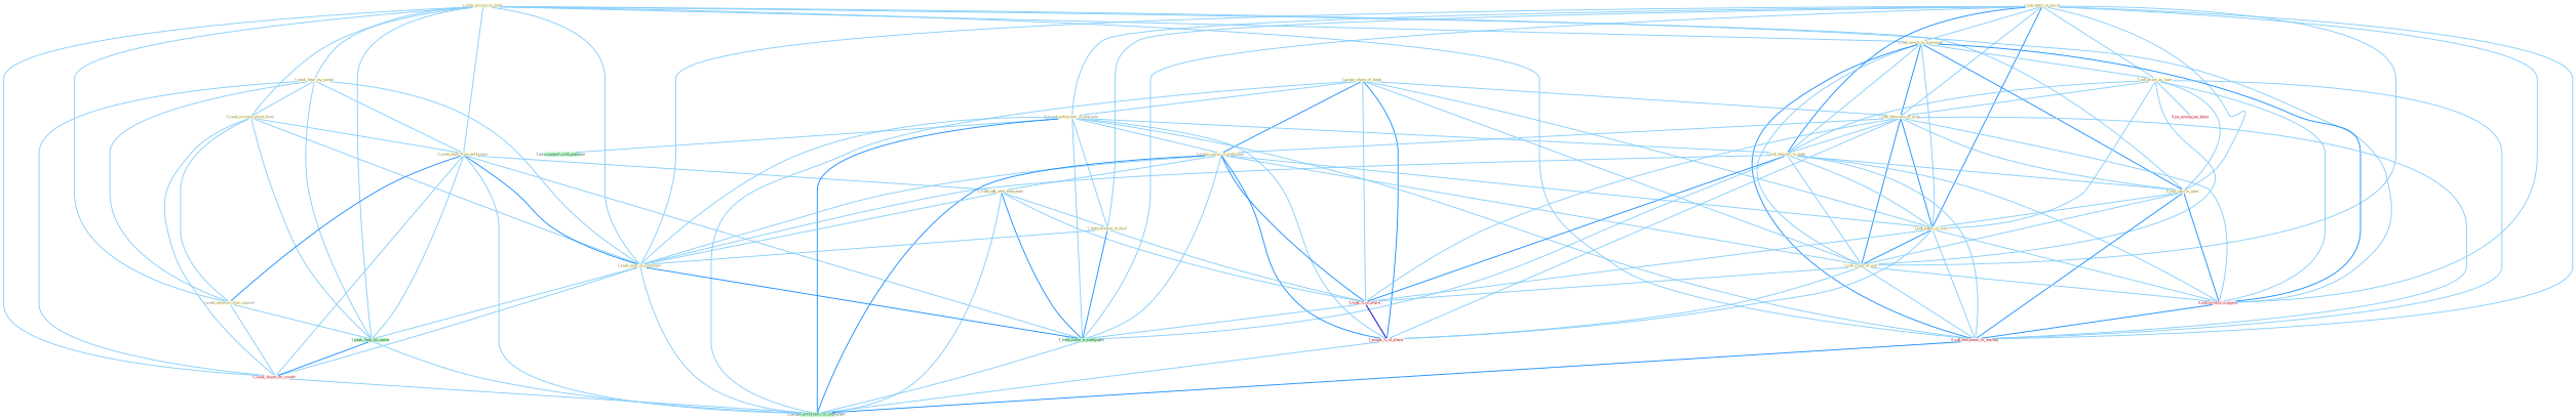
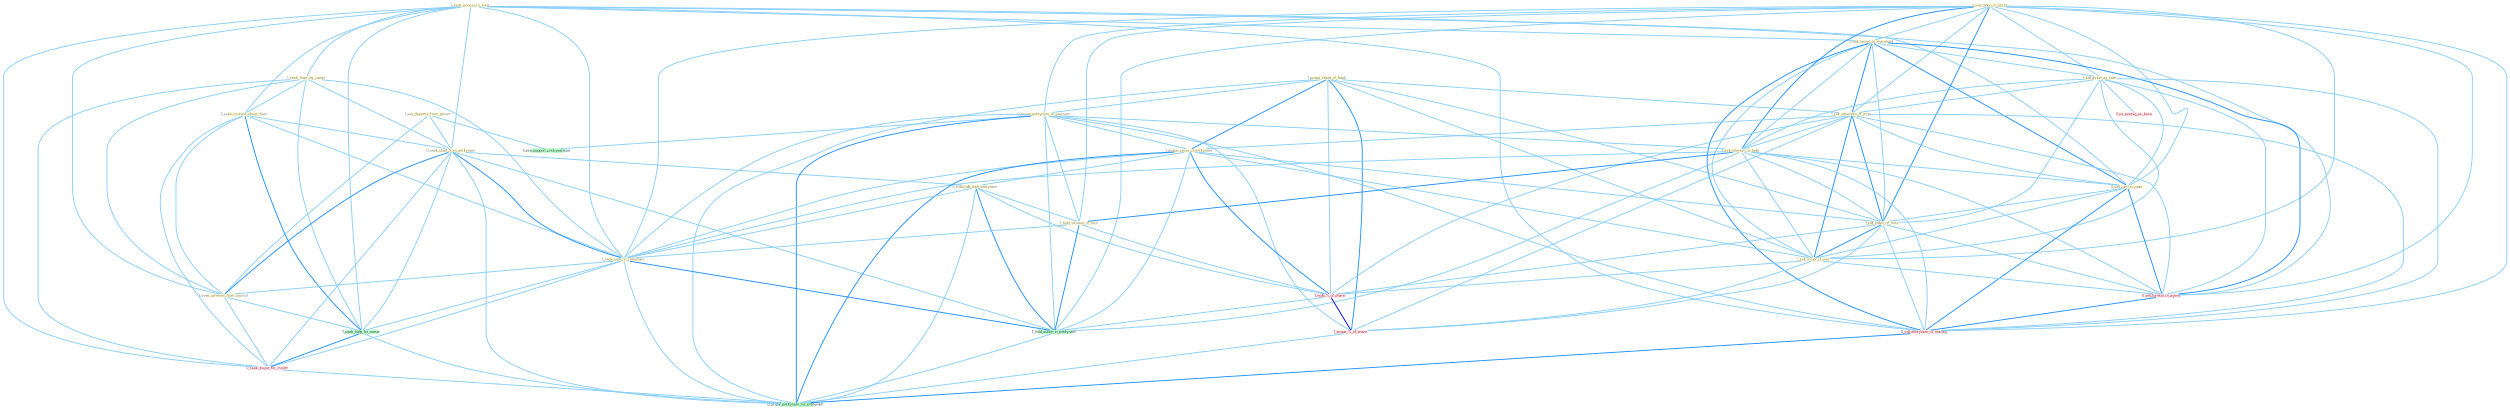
  graph {
    fontname=Inter
    node [color="#ffffe0" fixedsize=true fontcolor="#8b7d6b" fontname=Inter fontsize=4 shape=polygon style=filled]
    edge [color="#87cefa" fontname=Inter w=1]
+   "1_see_departur_from_govern " [height=.06 width=.5]
    "1_seek_access_to_kind " [height=.06 width=.5]
    n3 [height=.06 label="2_sell_billion_in_asset" width=.5]
    "1_seek_hear_by_panel " [height=.06 width=.5]
    "0_sell_invest_to_sharehold " [height=.06 width=.5]
    "1_acquir_share_of_bank " [height=.06 width=.5]
    "0_seek_counsel_about_them " [height=.06 width=.5]
    "0_seek_clarif_from_entitynam " [height=.06 width=.5]
    "1_sell_asset_as_loan " [height=.06 width=.5]
    "0_acquir_entitynam_in_yearnum " [height=.06 width=.5]
    "1_sell_othernum_of_strip " [height=.06 width=.5]
    "1_sell_interest_in_build " [height=.06 width=.5]
    "1_acquir_secur_of_entitynam " [height=.06 width=.5]
    "0_sell_cattl_to_oper " [height=.06 width=.5]
    "0_hold_talk_with_entitynam " [height=.06 width=.5]
    "1_sell_billion_of_note " [height=.06 width=.5]
    "1_sell_major_of_unit " [height=.06 width=.5]
    "1_hold_interest_in_facil " [height=.06 width=.5]
    "1_seek_seat_in_entitynam " [height=.06 width=.5]
    "1_seek_permiss_from_council " [height=.06 width=.5]
    "1_hold_%_of_share " [color="#fff0f5" fontcolor="#b22222" height=.06 width=.5]
    "0_seek_buyer_for_month " [color="#fff0f5" fontcolor="#b22222" height=.06 width=.5]
    "1_acquir_%_of_share " [color="#fff0f5" fontcolor="#b22222" height=.06 width=.5]
    "0_sell_furnitur_to_agenc " [color="#fff0f5" fontcolor="#b22222" height=.06 width=.5]
    "0_us_averag_as_base " [color="#fff0f5" fontcolor="#b22222" height=.06 width=.5]
    "0_sell_entitynam_to_manag " [color="#fff0f5" fontcolor="#b22222" height=.06 width=.5]
    "1_see_support_until_yearnum " [color="#BDFCC9" fontcolor="#2f4f4f" height=.06 width=.5]
    "1_seek_help_for_owner " [color="#BDFCC9" fontcolor="#2f4f4f" height=.06 width=.5]
    "1_hold_stake_in_entitynam " [color="#BDFCC9" fontcolor="#2f4f4f" height=.06 width=.5]
    "0_acquir_entitynam_for_entitynam " [color="#BDFCC9" fontcolor="#2f4f4f" height=.06 width=.5]
    subgraph sub_1 {
+     "1_see_departur_from_govern "
      "1_seek_access_to_kind "
      n3
      "1_seek_hear_by_panel "
      "0_sell_invest_to_sharehold "
      "1_acquir_share_of_bank "
      "0_seek_counsel_about_them "
      "0_seek_clarif_from_entitynam "
      "1_sell_asset_as_loan "
      "0_acquir_entitynam_in_yearnum "
      "1_sell_othernum_of_strip "
      "1_sell_interest_in_build "
      "1_acquir_secur_of_entitynam "
      "0_sell_cattl_to_oper "
      "0_hold_talk_with_entitynam "
      "1_sell_billion_of_note "
      "1_sell_major_of_unit "
      "1_hold_interest_in_facil "
      "1_seek_seat_in_entitynam "
      "1_seek_permiss_from_council "
    }
    subgraph sub_2 {
      "1_hold_%_of_share "
      "0_seek_buyer_for_month "
      "1_acquir_%_of_share "
      "0_sell_furnitur_to_agenc "
      "0_us_averag_as_base "
      "0_sell_entitynam_to_manag "
    }
+   "1_see_departur_from_govern " -- "0_seek_clarif_from_entitynam "
+   "1_see_departur_from_govern " -- "1_seek_permiss_from_council "
+   "1_see_departur_from_govern " -- "1_see_support_until_yearnum "
    "1_seek_access_to_kind " -- "1_seek_hear_by_panel "
    "1_seek_access_to_kind " -- "0_sell_invest_to_sharehold "
    "1_seek_access_to_kind " -- "0_seek_counsel_about_them "
    "1_seek_access_to_kind " -- "0_seek_clarif_from_entitynam "
    "1_seek_access_to_kind " -- "0_sell_cattl_to_oper "
    "1_seek_access_to_kind " -- "1_seek_seat_in_entitynam "
    "1_seek_access_to_kind " -- "1_seek_permiss_from_council "
    "1_seek_access_to_kind " -- "0_seek_buyer_for_month "
    "1_seek_access_to_kind " -- "0_sell_furnitur_to_agenc "
    "1_seek_access_to_kind " -- "0_sell_entitynam_to_manag "
    "1_seek_access_to_kind " -- "1_seek_help_for_owner "
    n3 -- "0_sell_invest_to_sharehold "
    n3 -- "1_sell_asset_as_loan "
    n3 -- "0_acquir_entitynam_in_yearnum "
    n3 -- "1_sell_othernum_of_strip "
    n3 -- "1_sell_interest_in_build " [color="#1e90ff" w=2]
    n3 -- "0_sell_cattl_to_oper "
    n3 -- "1_sell_billion_of_note " [color="#1e90ff" w=2]
    n3 -- "1_sell_major_of_unit "
    n3 -- "1_hold_interest_in_facil "
    n3 -- "1_seek_seat_in_entitynam "
    n3 -- "0_sell_furnitur_to_agenc "
    n3 -- "0_sell_entitynam_to_manag "
    n3 -- "1_hold_stake_in_entitynam "
    "1_seek_hear_by_panel " -- "0_seek_counsel_about_them "
    "1_seek_hear_by_panel " -- "0_seek_clarif_from_entitynam "
    "1_seek_hear_by_panel " -- "1_seek_seat_in_entitynam "
    "1_seek_hear_by_panel " -- "1_seek_permiss_from_council "
    "1_seek_hear_by_panel " -- "0_seek_buyer_for_month "
    "1_seek_hear_by_panel " -- "1_seek_help_for_owner "
    "0_sell_invest_to_sharehold " -- "1_sell_asset_as_loan "
    "0_sell_invest_to_sharehold " -- "1_sell_othernum_of_strip " [color="#1e90ff"]
    "0_sell_invest_to_sharehold " -- "1_sell_interest_in_build "
    "0_sell_invest_to_sharehold " -- "0_sell_cattl_to_oper " [color="#1e90ff" w=2]
    "0_sell_invest_to_sharehold " -- "1_sell_billion_of_note "
    "0_sell_invest_to_sharehold " -- "1_sell_major_of_unit "
    "0_sell_invest_to_sharehold " -- "0_sell_furnitur_to_agenc " [color="#1e90ff" w=2]
    "0_sell_invest_to_sharehold " -- "0_sell_entitynam_to_manag " [color="#1e90ff" w=2]
    "1_acquir_share_of_bank " -- "0_acquir_entitynam_in_yearnum "
    "1_acquir_share_of_bank " -- "1_sell_othernum_of_strip "
    "1_acquir_share_of_bank " -- "1_acquir_secur_of_entitynam " [color="#1e90ff" w=2]
    "1_acquir_share_of_bank " -- "1_sell_billion_of_note "
    "1_acquir_share_of_bank " -- "1_sell_major_of_unit "
    "1_acquir_share_of_bank " -- "1_hold_%_of_share "
    "1_acquir_share_of_bank " -- "1_acquir_%_of_share " [color="#1e90ff" w=2]
    "1_acquir_share_of_bank " -- "0_acquir_entitynam_for_entitynam "
    "0_seek_counsel_about_them " -- "0_seek_clarif_from_entitynam "
    "0_seek_counsel_about_them " -- "1_seek_seat_in_entitynam "
    "0_seek_counsel_about_them " -- "1_seek_permiss_from_council "
    "0_seek_counsel_about_them " -- "0_seek_buyer_for_month "
-   "0_seek_counsel_about_them " -- "1_seek_help_for_owner "
+   "0_seek_counsel_about_them " -- "1_seek_help_for_owner " [color="#1e90ff"]
    "0_seek_clarif_from_entitynam " -- "0_hold_talk_with_entitynam "
    "0_seek_clarif_from_entitynam " -- "1_seek_seat_in_entitynam " [color="#1e90ff" w=2]
    "0_seek_clarif_from_entitynam " -- "1_seek_permiss_from_council " [color="#1e90ff" w=2]
    "0_seek_clarif_from_entitynam " -- "0_seek_buyer_for_month "
    "0_seek_clarif_from_entitynam " -- "1_seek_help_for_owner "
    "0_seek_clarif_from_entitynam " -- "1_hold_stake_in_entitynam "
    "0_seek_clarif_from_entitynam " -- "0_acquir_entitynam_for_entitynam "
    "1_sell_asset_as_loan " -- "1_sell_othernum_of_strip "
    "1_sell_asset_as_loan " -- "1_sell_interest_in_build "
    "1_sell_asset_as_loan " -- "0_sell_cattl_to_oper "
    "1_sell_asset_as_loan " -- "1_sell_billion_of_note "
    "1_sell_asset_as_loan " -- "1_sell_major_of_unit "
    "1_sell_asset_as_loan " -- "0_sell_furnitur_to_agenc "
    "1_sell_asset_as_loan " -- "0_us_averag_as_base "
    "1_sell_asset_as_loan " -- "0_sell_entitynam_to_manag "
    "0_acquir_entitynam_in_yearnum " -- "1_sell_interest_in_build "
    "0_acquir_entitynam_in_yearnum " -- "1_acquir_secur_of_entitynam "
    "0_acquir_entitynam_in_yearnum " -- "1_hold_interest_in_facil "
    "0_acquir_entitynam_in_yearnum " -- "1_seek_seat_in_entitynam "
    "0_acquir_entitynam_in_yearnum " -- "1_acquir_%_of_share "
    "0_acquir_entitynam_in_yearnum " -- "0_sell_entitynam_to_manag "
    "0_acquir_entitynam_in_yearnum " -- "1_see_support_until_yearnum "
    "0_acquir_entitynam_in_yearnum " -- "1_hold_stake_in_entitynam "
    "0_acquir_entitynam_in_yearnum " -- "0_acquir_entitynam_for_entitynam " [color="#1e90ff" w=2]
    "1_sell_othernum_of_strip " -- "1_sell_interest_in_build "
    "1_sell_othernum_of_strip " -- "1_acquir_secur_of_entitynam "
    "1_sell_othernum_of_strip " -- "0_sell_cattl_to_oper "
    "1_sell_othernum_of_strip " -- "1_sell_billion_of_note " [color="#1e90ff" w=2]
    "1_sell_othernum_of_strip " -- "1_sell_major_of_unit " [color="#1e90ff" w=2]
    "1_sell_othernum_of_strip " -- "1_hold_%_of_share "
    "1_sell_othernum_of_strip " -- "1_acquir_%_of_share "
    "1_sell_othernum_of_strip " -- "0_sell_furnitur_to_agenc "
    "1_sell_othernum_of_strip " -- "0_sell_entitynam_to_manag "
    "1_sell_interest_in_build " -- "0_sell_cattl_to_oper "
    "1_sell_interest_in_build " -- "1_sell_billion_of_note "
    "1_sell_interest_in_build " -- "1_sell_major_of_unit "
-   "1_sell_interest_in_build " -- "1_hold_%_of_share " [color="#1e90ff" w=2]
+   "1_sell_interest_in_build " -- "1_hold_interest_in_facil " [color="#1e90ff" w=2]
    "1_sell_interest_in_build " -- "1_seek_seat_in_entitynam "
    "1_sell_interest_in_build " -- "0_sell_furnitur_to_agenc "
    "1_sell_interest_in_build " -- "0_sell_entitynam_to_manag "
    "1_sell_interest_in_build " -- "1_hold_stake_in_entitynam "
    "1_acquir_secur_of_entitynam " -- "0_hold_talk_with_entitynam "
    "1_acquir_secur_of_entitynam " -- "1_sell_billion_of_note "
    "1_acquir_secur_of_entitynam " -- "1_sell_major_of_unit "
    "1_acquir_secur_of_entitynam " -- "1_seek_seat_in_entitynam "
    "1_acquir_secur_of_entitynam " -- "1_hold_%_of_share " [color="#1e90ff"]
-   "1_acquir_secur_of_entitynam " -- "1_acquir_%_of_share " [color="#1e90ff" w=2]
    "1_acquir_secur_of_entitynam " -- "1_hold_stake_in_entitynam "
    "1_acquir_secur_of_entitynam " -- "0_acquir_entitynam_for_entitynam " [color="#1e90ff" w=2]
    "0_sell_cattl_to_oper " -- "1_sell_billion_of_note "
    "0_sell_cattl_to_oper " -- "1_sell_major_of_unit "
    "0_sell_cattl_to_oper " -- "0_sell_furnitur_to_agenc " [color="#1e90ff" w=2]
    "0_sell_cattl_to_oper " -- "0_sell_entitynam_to_manag " [color="#1e90ff" w=2]
    "0_hold_talk_with_entitynam " -- "1_hold_interest_in_facil "
    "0_hold_talk_with_entitynam " -- "1_seek_seat_in_entitynam "
    "0_hold_talk_with_entitynam " -- "1_hold_%_of_share "
    "0_hold_talk_with_entitynam " -- "1_hold_stake_in_entitynam " [color="#1e90ff" w=2]
    "0_hold_talk_with_entitynam " -- "0_acquir_entitynam_for_entitynam "
    "1_sell_billion_of_note " -- "1_sell_major_of_unit " [color="#1e90ff" w=2]
    "1_sell_billion_of_note " -- "1_hold_%_of_share "
    "1_sell_billion_of_note " -- "1_acquir_%_of_share "
    "1_sell_billion_of_note " -- "0_sell_furnitur_to_agenc "
    "1_sell_billion_of_note " -- "0_sell_entitynam_to_manag "
    "1_sell_major_of_unit " -- "1_hold_%_of_share "
    "1_sell_major_of_unit " -- "1_acquir_%_of_share "
    "1_sell_major_of_unit " -- "0_sell_furnitur_to_agenc "
-   "1_sell_major_of_unit " -- "0_sell_entitynam_to_manag "
    "1_hold_interest_in_facil " -- "1_seek_seat_in_entitynam "
    "1_hold_interest_in_facil " -- "1_hold_%_of_share "
    "1_hold_interest_in_facil " -- "1_hold_stake_in_entitynam " [color="#1e90ff" w=2]
+   "1_seek_seat_in_entitynam " -- "1_seek_permiss_from_council "
    "1_seek_seat_in_entitynam " -- "0_seek_buyer_for_month "
    "1_seek_seat_in_entitynam " -- "1_seek_help_for_owner "
    "1_seek_seat_in_entitynam " -- "1_hold_stake_in_entitynam " [color="#1e90ff" w=2]
    "1_seek_seat_in_entitynam " -- "0_acquir_entitynam_for_entitynam "
    "1_seek_permiss_from_council " -- "0_seek_buyer_for_month "
    "1_seek_permiss_from_council " -- "1_seek_help_for_owner "
    "1_hold_%_of_share " -- "1_acquir_%_of_share " [color="#0000cd" w=3]
    "1_hold_%_of_share " -- "1_hold_stake_in_entitynam "
    "0_seek_buyer_for_month " -- "0_acquir_entitynam_for_entitynam "
    "1_acquir_%_of_share " -- "0_acquir_entitynam_for_entitynam "
    "0_sell_furnitur_to_agenc " -- "0_sell_entitynam_to_manag " [color="#1e90ff" w=2]
    "0_sell_entitynam_to_manag " -- "0_acquir_entitynam_for_entitynam " [color="#1e90ff"]
    "1_seek_help_for_owner " -- "0_seek_buyer_for_month " [color="#1e90ff" w=2]
    "1_seek_help_for_owner " -- "0_acquir_entitynam_for_entitynam "
    "1_hold_stake_in_entitynam " -- "0_acquir_entitynam_for_entitynam "
  }
